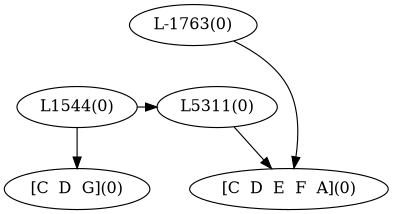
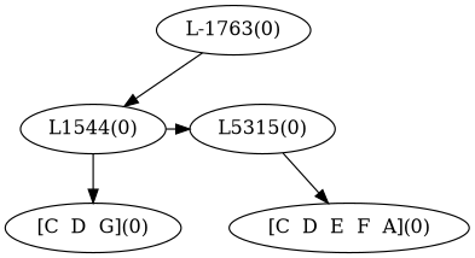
  digraph {
    "L1544(0)"
-   "L5311(0)"
+   "L5311(0)" [label="L5315(0)"]
    "L-1763(0)"
    "[C  D  G](0)"
    "[C  D  E  F  A](0)"
    subgraph sub_1 {
      rank=same
      "L1544(0)"
      "L5311(0)"
    }
    subgraph sub_2 {
      rank=min
      "L-1763(0)"
    }
    subgraph sub_3 {
      rank=max
      "[C  D  G](0)"
      "[C  D  E  F  A](0)"
    }
    "L1544(0)" -> "L5311(0)"
    "L1544(0)" -> "[C  D  G](0)"
    "L5311(0)" -> "[C  D  E  F  A](0)"
-   "L-1763(0)" -> "[C  D  E  F  A](0)"
+   "L-1763(0)" -> "L1544(0)"
  }
